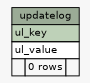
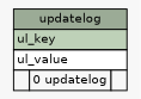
  digraph {
    bgcolor="#f7f7f7"
    fontname=Helvetica
    fontsize=11
    nodesep=0.18
    rankdir=RL
    ranksep=0.46
-   n1 [fontname=Helvetica fontsize=11 label=<     <TABLE BORDER="0" CELLBORDER="1" CELLSPACING="0" BGCOLOR="#ffffff">       <TR><TD COLSPAN="3" BGCOLOR="#9bab96" ALIGN="CENTER">updatelog</TD></TR>       <TR><TD PORT="ul_key" COLSPAN="3" BGCOLOR="#bed1b8" ALIGN="LEFT">ul_key</TD></TR>       <TR><TD PORT="ul_value" COLSPAN="3" ALIGN="LEFT">ul_value</TD></TR>       <TR><TD ALIGN="LEFT" BGCOLOR="#f7f7f7">  </TD><TD ALIGN="RIGHT" BGCOLOR="#f7f7f7">0 rows</TD><TD ALIGN="RIGHT" BGCOLOR="#f7f7f7">  </TD></TR>     </TABLE>> shape=plaintext]
+   n1 [fontname=Helvetica fontsize=11 label=<     <TABLE BORDER="0" CELLBORDER="1" CELLSPACING="0" BGCOLOR="#ffffff">       <TR><TD COLSPAN="3" BGCOLOR="#9bab96" ALIGN="CENTER">updatelog</TD></TR>       <TR><TD PORT="ul_key" COLSPAN="3" BGCOLOR="#bed1b8" ALIGN="LEFT">ul_key</TD></TR>       <TR><TD PORT="ul_value" COLSPAN="3" ALIGN="LEFT">ul_value</TD></TR>       <TR><TD ALIGN="LEFT" BGCOLOR="#f7f7f7">  </TD><TD ALIGN="RIGHT" BGCOLOR="#f7f7f7">0 updatelog</TD><TD ALIGN="RIGHT" BGCOLOR="#f7f7f7">  </TD></TR>     </TABLE>> shape=plaintext]
  }
